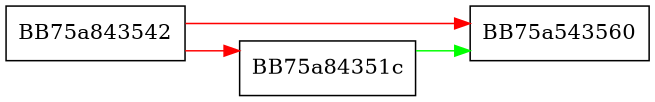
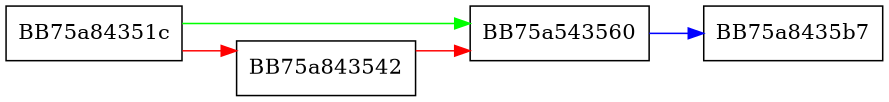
  digraph {
    rankdir=LR
    splines=ortho
    node [shape=box]
    edge [color=red]
    n1 [label=BB75a543560]
    BB75a84351c
    n3 [label=BB75a843542]
+   BB75a8435b7
+   n1 -> BB75a8435b7 [color=blue]
    BB75a84351c -> n1 [color=green]
-   n3 -> BB75a84351c
+   BB75a84351c -> n3
    n3 -> n1
  }
